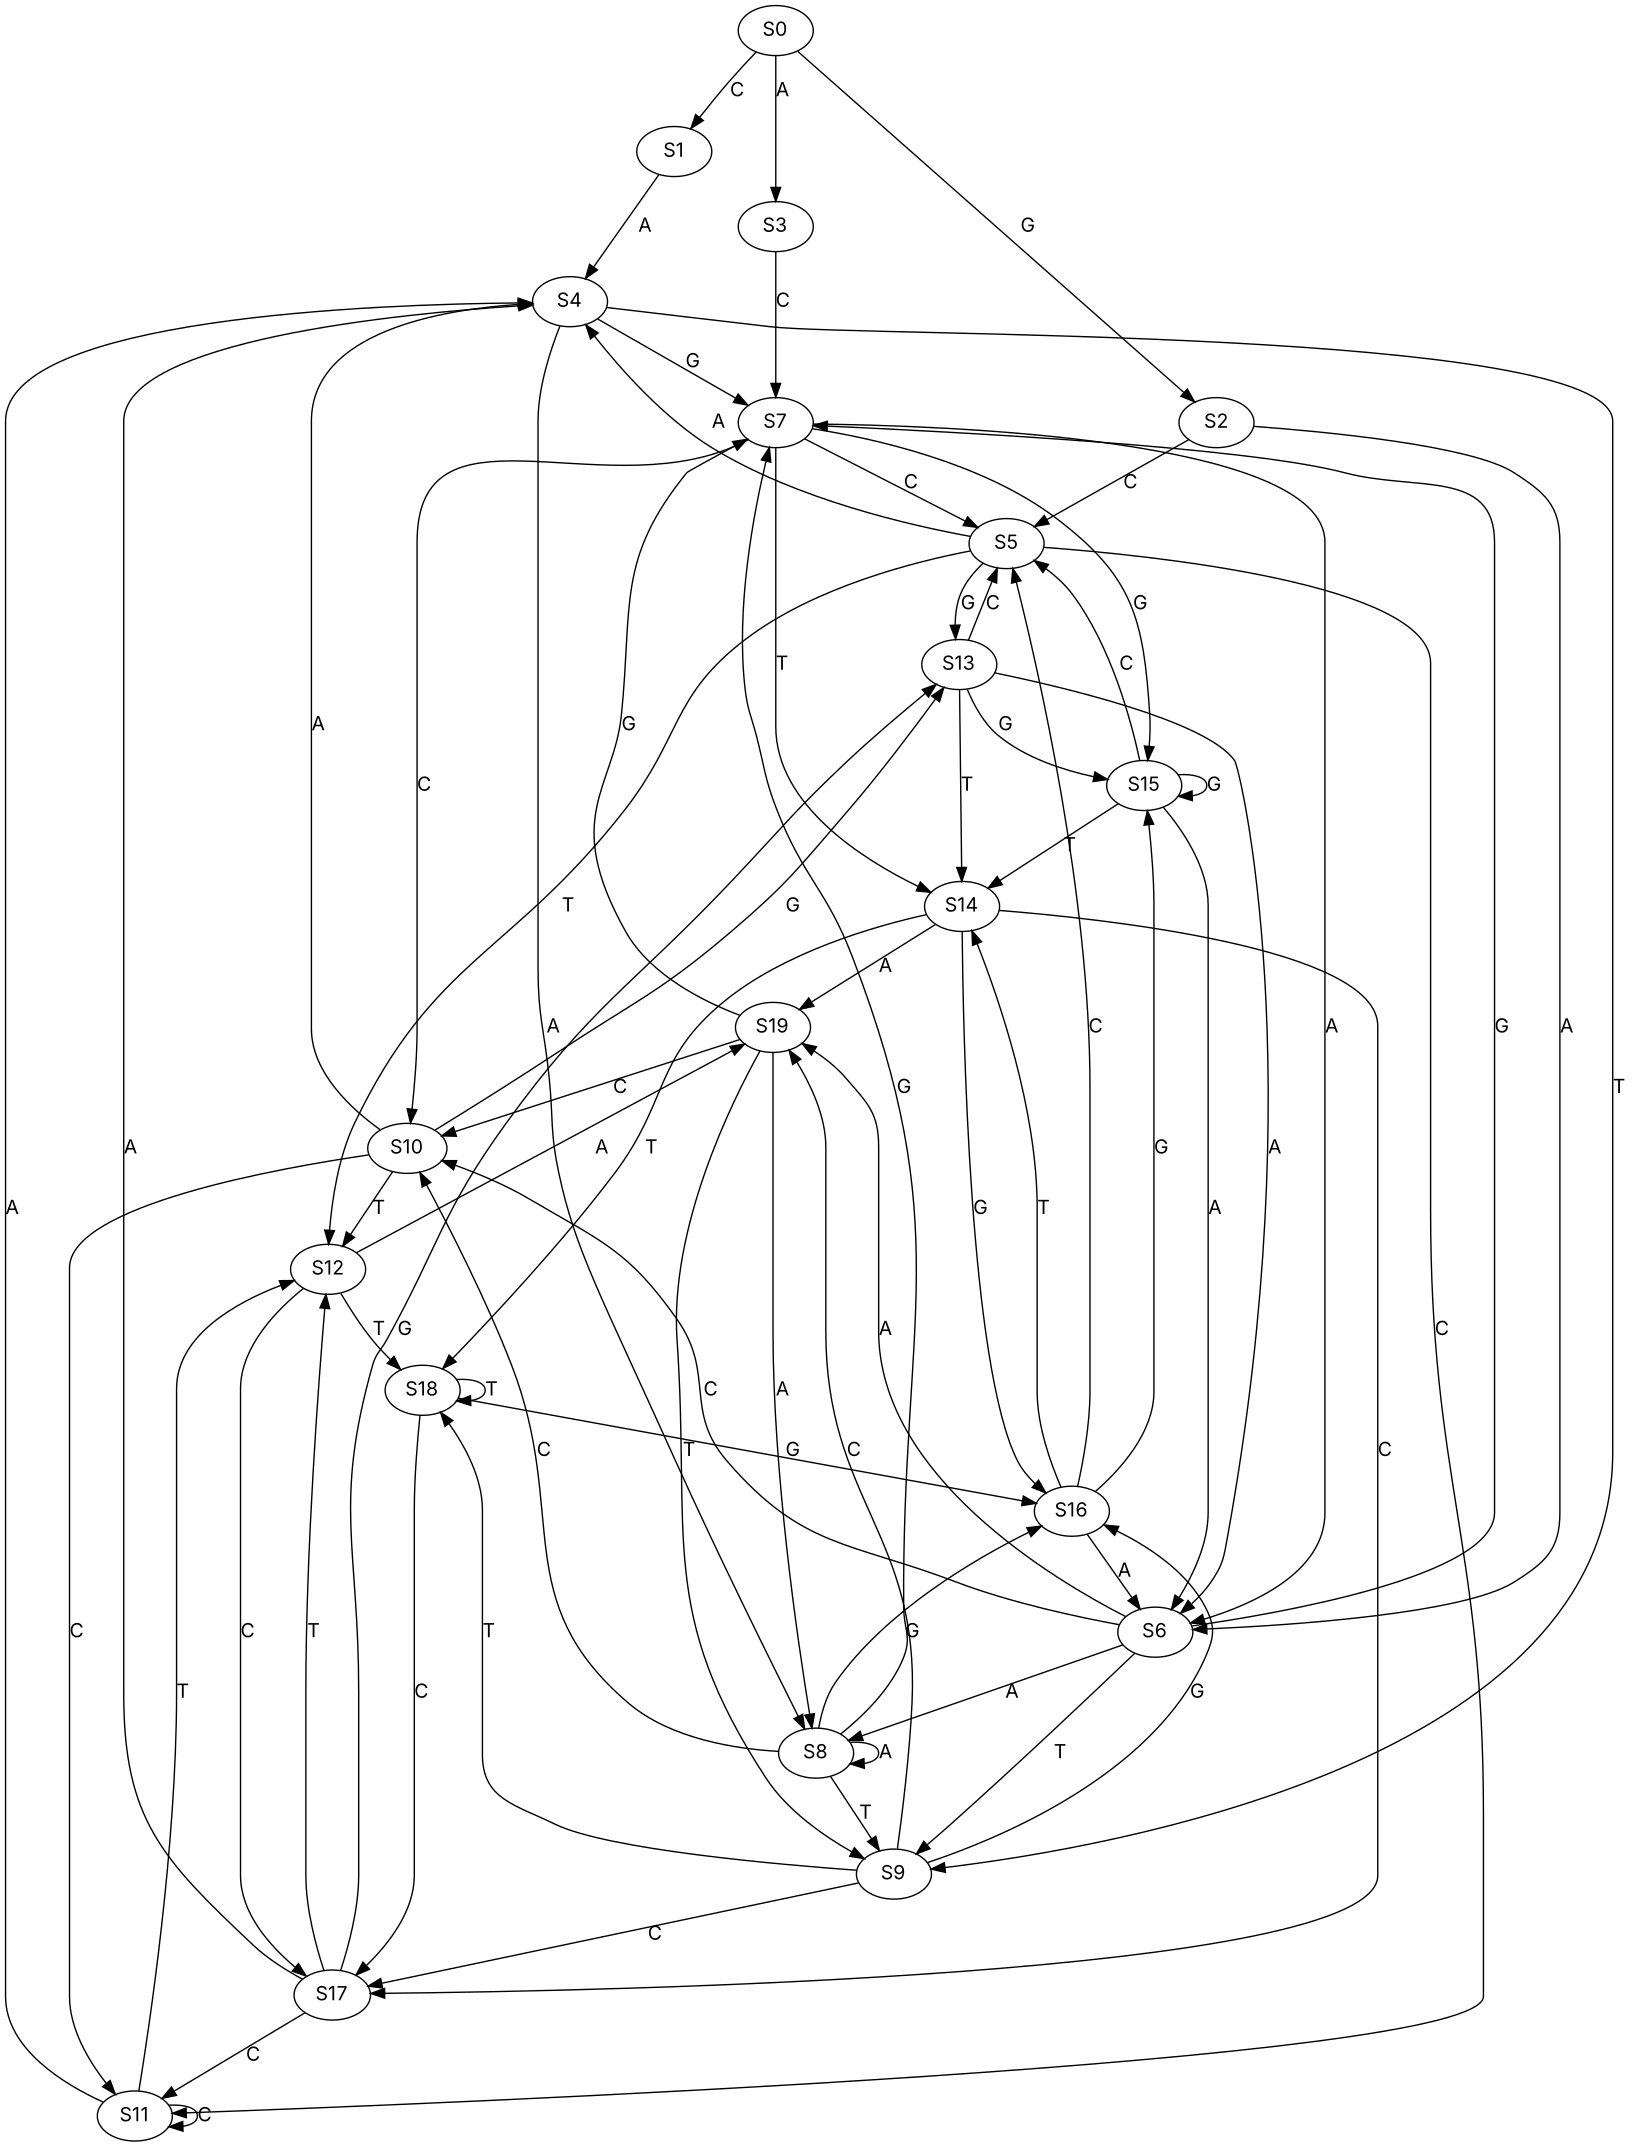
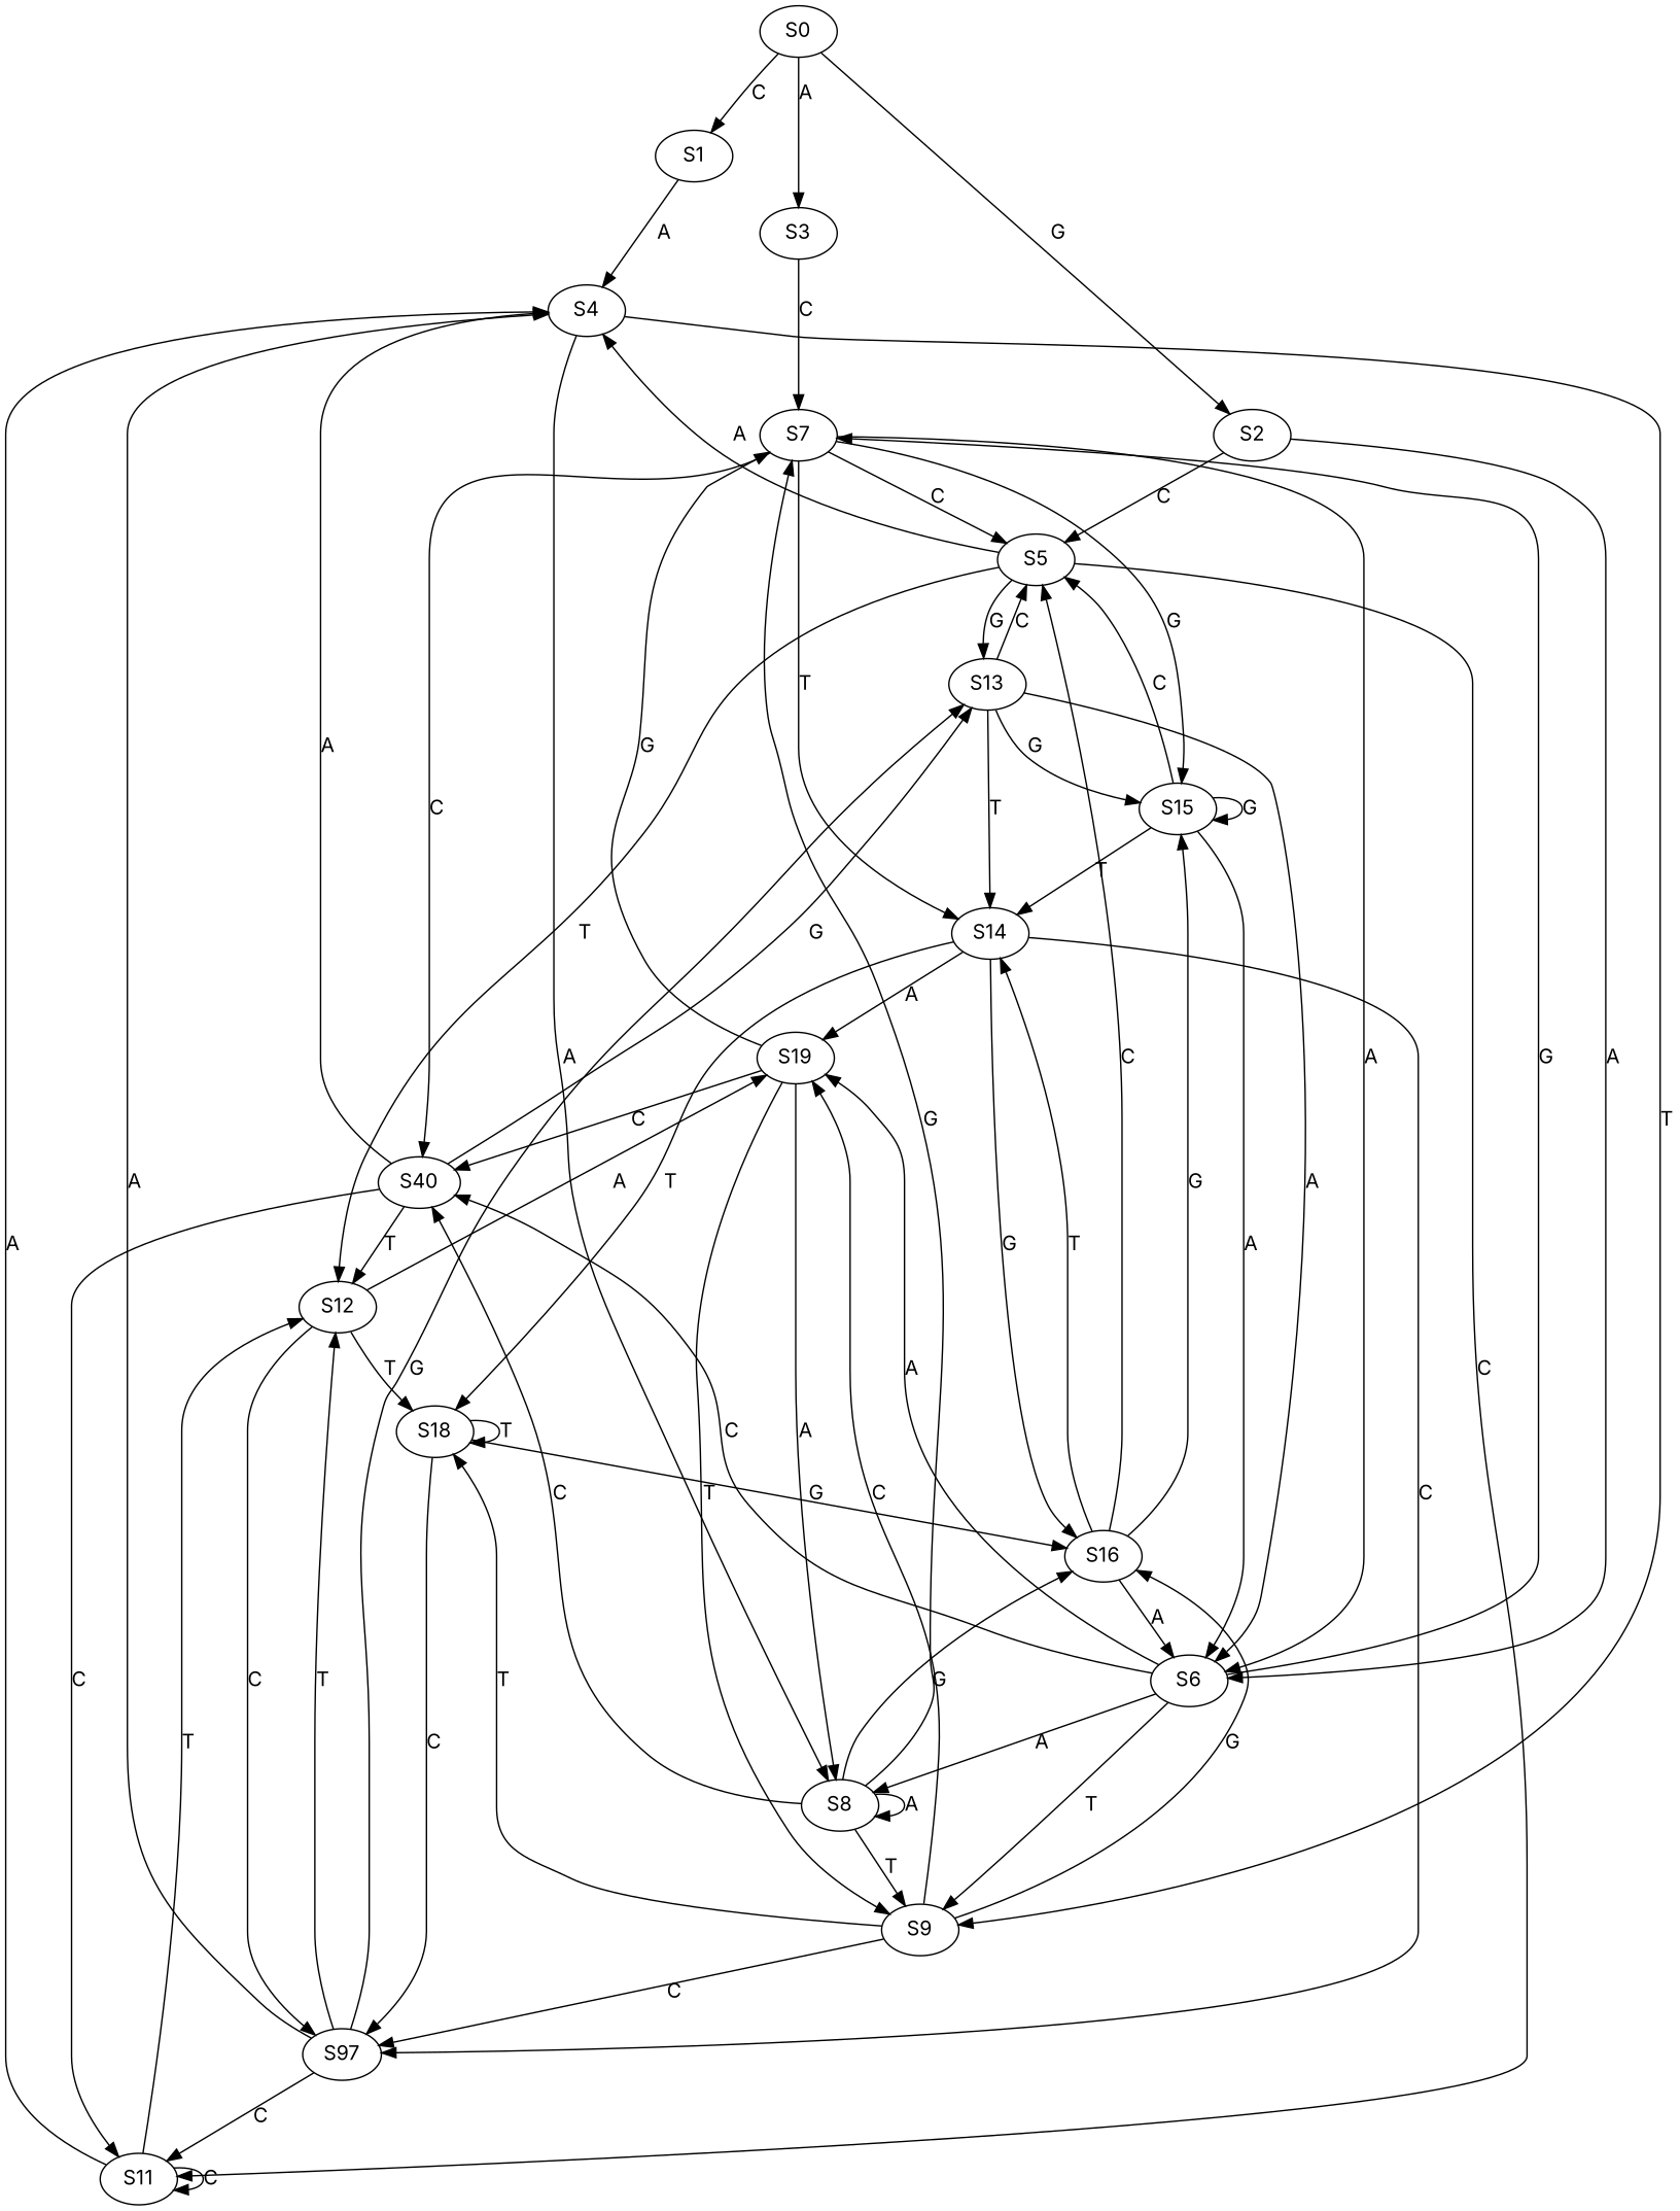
  strict digraph {
    fontname=Inter
    node [fontname=Inter]
    edge [fontname=Inter]
    S0
    S1
    S2
    S3
    S4
    S5
    S6
    S7
    S8
    S9
    S11
    S12
    S13
-   S10
+   S10 [label=S40]
    S19
    S14
    S15
    S16
-   S17
+   S17 [label=S97]
    S18
    S0 -> S1 [label=C]
    S0 -> S2 [label=G]
    S0 -> S3 [label=A]
    S1 -> S4 [label=A]
    S2 -> S5 [label=C]
    S2 -> S6 [label=A]
    S3 -> S7 [label=C]
-   S4 -> S7 [label=G]
    S4 -> S8 [label=A]
    S4 -> S9 [label=T]
    S5 -> S4 [label=A]
    S5 -> S11 [label=C]
    S5 -> S12 [label=T]
    S5 -> S13 [label=G]
    S6 -> S7 [label=G]
    S6 -> S8 [label=A]
    S6 -> S9 [label=T]
    S6 -> S10 [label=C]
    S6 -> S19 [label=A]
    S7 -> S5 [label=C]
    S7 -> S6 [label=A]
    S7 -> S10 [label=C]
    S7 -> S14 [label=T]
    S7 -> S15 [label=G]
    S8 -> S7 [label=G]
    S8 -> S8 [label=A]
    S8 -> S9 [label=T]
    S8 -> S10 [label=C]
    S8 -> S16 [label=G]
    S9 -> S19 [label=C]
    S9 -> S16 [label=G]
    S9 -> S17 [label=C]
    S9 -> S18 [label=T]
    S11 -> S4 [label=A]
    S11 -> S11 [label=C]
    S11 -> S12 [label=T]
    S12 -> S19 [label=A]
    S12 -> S17 [label=C]
    S12 -> S18 [label=T]
    S13 -> S5 [label=C]
    S13 -> S6 [label=A]
    S13 -> S14 [label=T]
    S13 -> S15 [label=G]
    S10 -> S4 [label=A]
    S10 -> S11 [label=C]
    S10 -> S12 [label=T]
    S10 -> S13 [label=G]
    S19 -> S7 [label=G]
    S19 -> S8 [label=A]
    S19 -> S9 [label=T]
    S19 -> S10 [label=C]
    S14 -> S19 [label=A]
    S14 -> S16 [label=G]
    S14 -> S17 [label=C]
    S14 -> S18 [label=T]
    S15 -> S5 [label=C]
    S15 -> S6 [label=A]
    S15 -> S14 [label=T]
    S15 -> S15 [label=G]
    S16 -> S5 [label=C]
    S16 -> S6 [label=A]
    S16 -> S14 [label=T]
    S16 -> S15 [label=G]
    S17 -> S4 [label=A]
    S17 -> S11 [label=C]
    S17 -> S12 [label=T]
    S17 -> S13 [label=G]
    S18 -> S16 [label=G]
    S18 -> S17 [label=C]
    S18 -> S18 [label=T]
  }
